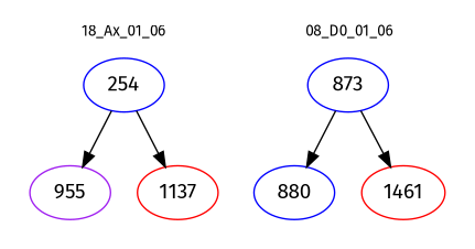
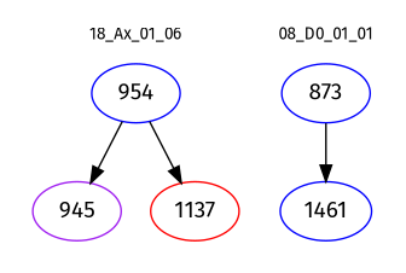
  digraph {
    fontname="Fira Sans"
    node [color=blue fontname="Fira Sans"]
    edge [color=black fontname="Fira Sans"]
-   n1 [label=254]
-   n2 [color=purple label=955]
+   n1 [label=954]
+   n2 [color=purple label=945]
    n3 [color=red label=1137]
    n4 [label=873]
-   n5 [label=880]
-   n6 [color=red label=1461]
+   n6 [label=1461]
    subgraph cluster_1 {
      color=white
      fontsize=10
      label="18_Ax_01_06"
      n1
      n2
      n3
    }
    subgraph cluster_2 {
      color=white
      fontsize=10
-     label="08_D0_01_06"
+     label="08_D0_01_01"
      n4
-     n5
      n6
    }
    n1 -> n2
    n1 -> n3
-   n4 -> n5
    n4 -> n6
  }
